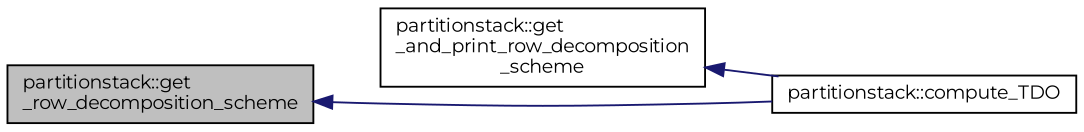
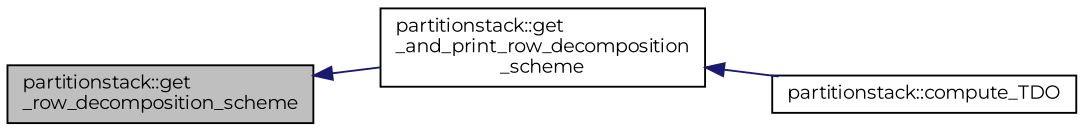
  digraph {
    fontname=Montserrat
    rankdir=LR
    node [color=black fillcolor=white fontname=Montserrat fontsize=10 shape=record style=filled]
    edge [color=midnightblue dir=back fontname=Montserrat fontsize=10 labelfontname=Helvetica labelfontsize=10 style=solid]
    n1 [fillcolor=grey75 fontcolor=black height=0.2 label="partitionstack::get\l_row_decomposition_scheme" width=0.4]
    n2 [height=0.2 label="partitionstack::get\l_and_print_row_decomposition\l_scheme" width=0.4]
    n3 [height=0.2 label="partitionstack::compute_TDO" width=0.4]
-   n1 -> n3
+   n1 -> n2
    n2 -> n3
  }
